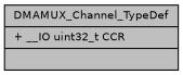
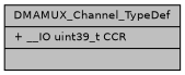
  digraph {
-   n1 [color=black fillcolor=grey75 fontcolor=black fontname=Helvetica fontsize=10 height=0.2 label="{DMAMUX_Channel_TypeDef\n|+ __IO uint32_t CCR\l|}" shape=record style=filled width=0.4]
+   n1 [color=black fillcolor=grey75 fontcolor=black fontname=Helvetica fontsize=10 height=0.2 label="{DMAMUX_Channel_TypeDef\n|+ __IO uint39_t CCR\l|}" shape=record style=filled width=0.4]
  }
